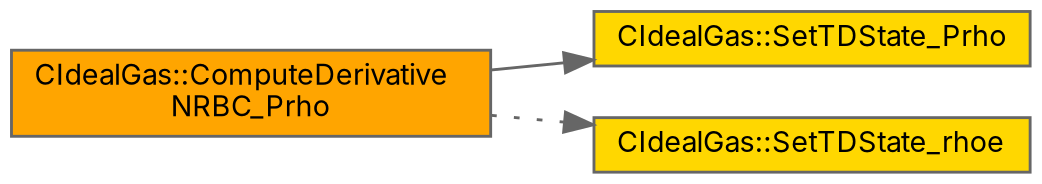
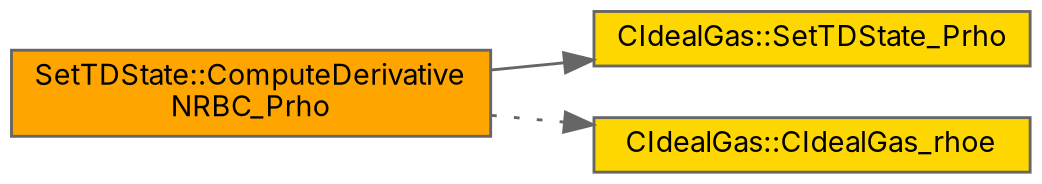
  digraph {
    fontname=Inter
    rankdir=LR
    node [color=grey40 fillcolor=gold fontname=Inter fontsize=10 shape=box style=filled]
    edge [color=gray40 fontname=Inter fontsize=10 labelfontname=Helvetica labelfontsize=10]
-   n1 [color=gray40 fillcolor=orange fontcolor=black height=0.2 label="CIdealGas::ComputeDerivative\lNRBC_Prho" width=0.4]
+   n1 [color=gray40 fillcolor=orange fontcolor=black height=0.2 label="SetTDState::ComputeDerivative\lNRBC_Prho" width=0.4]
    n2 [height=0.2 label="CIdealGas::SetTDState_Prho" width=0.4]
-   n3 [height=0.2 label="CIdealGas::SetTDState_rhoe" width=0.4]
+   n3 [height=0.2 label="CIdealGas::CIdealGas_rhoe" width=0.4]
    n1 -> n2 [style=solid]
    n1 -> n3 [style=dotted]
  }
